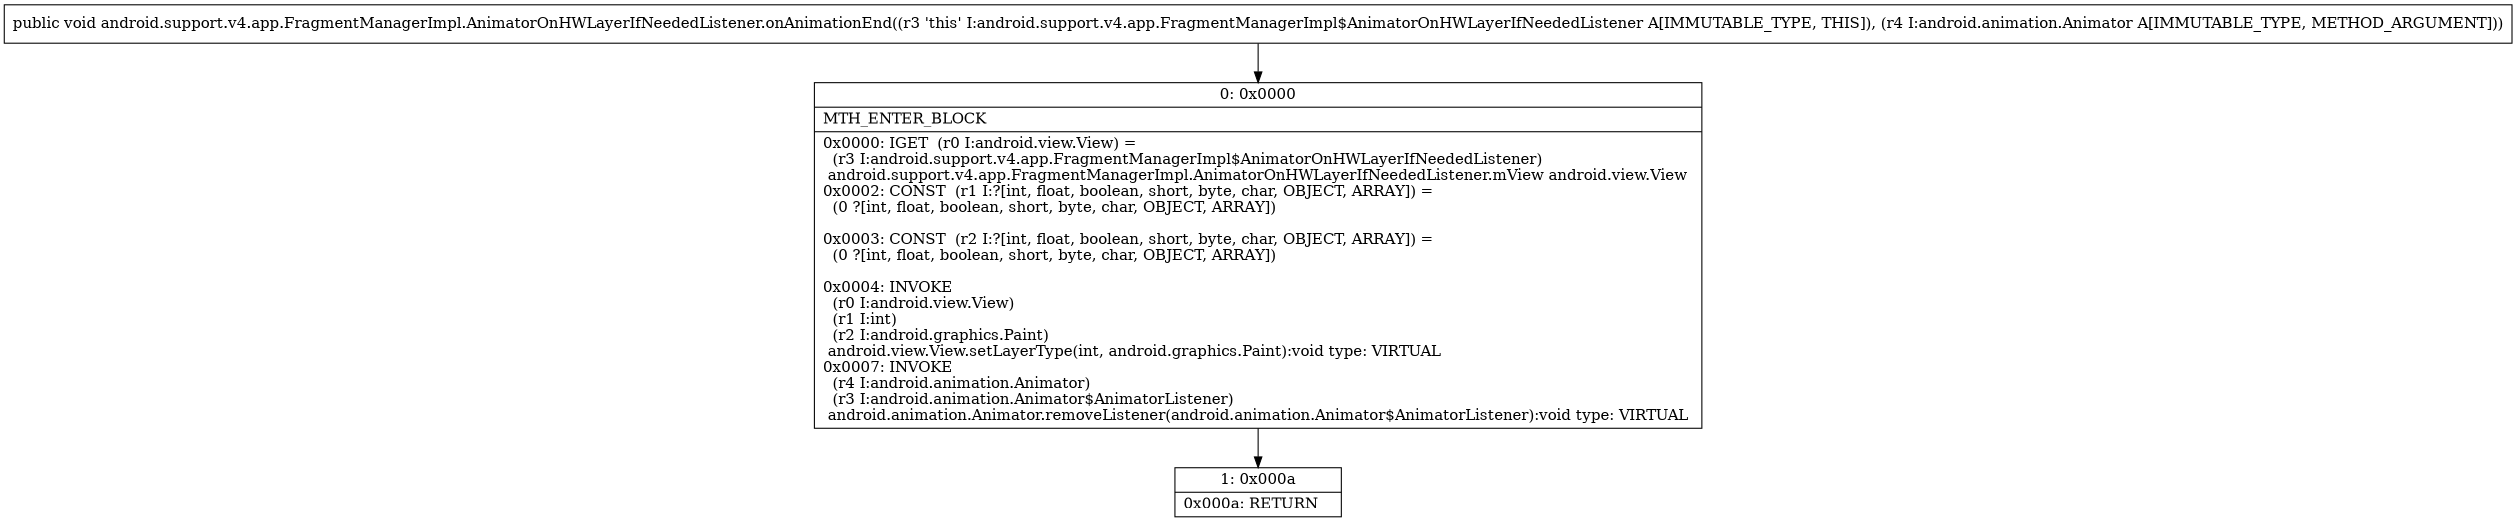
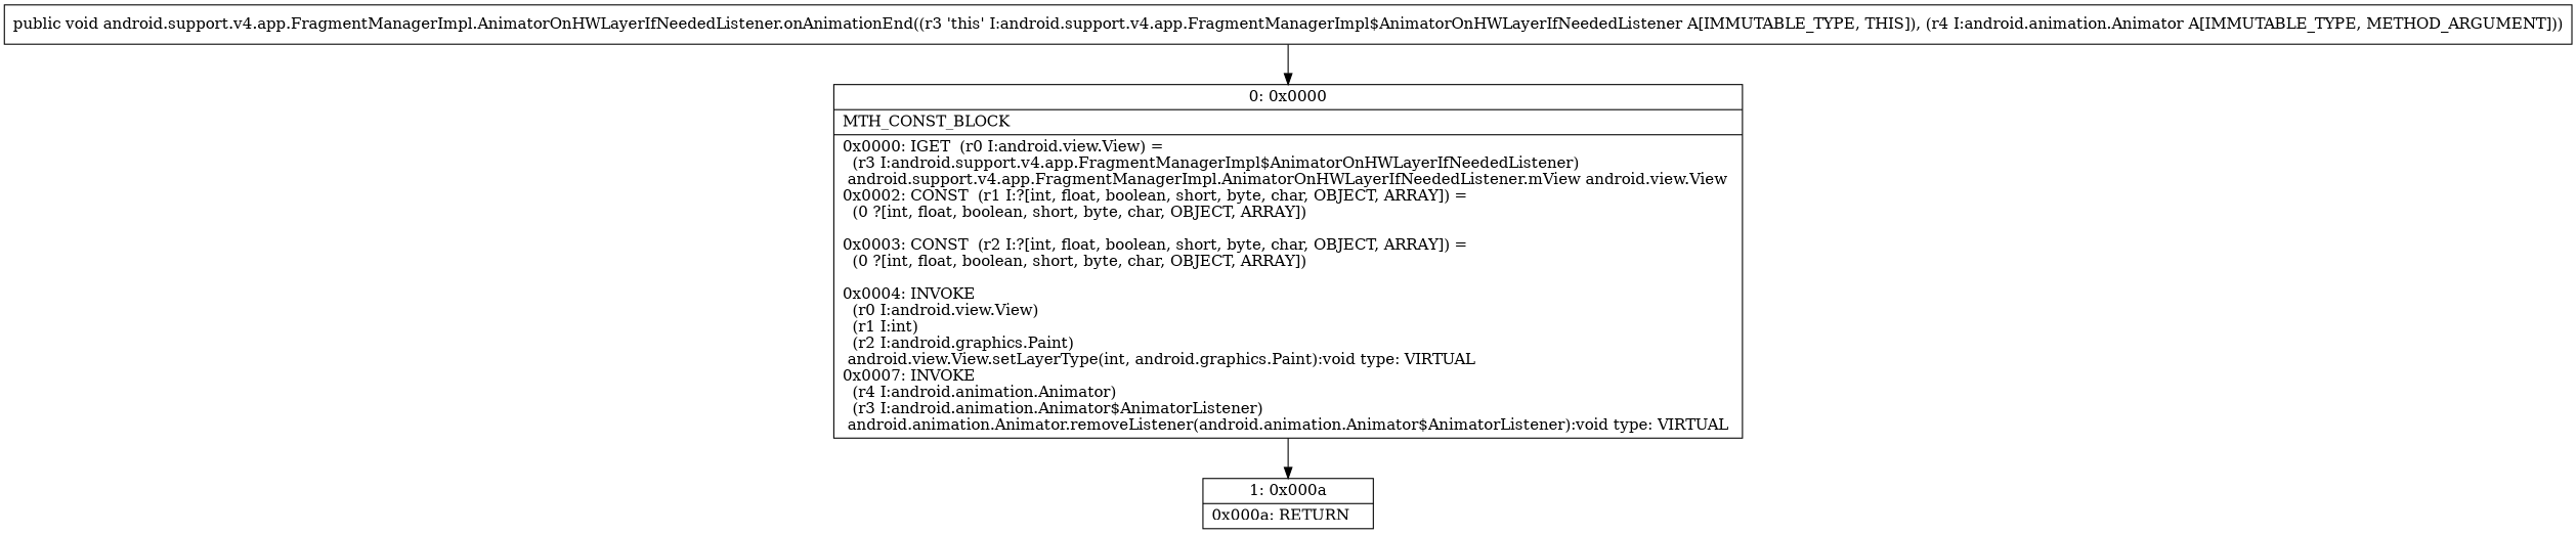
  digraph {
    node [shape=record]
-   n1 [label="{0\:\ 0x0000|MTH_ENTER_BLOCK\l|0x0000: IGET  (r0 I:android.view.View) = \l  (r3 I:android.support.v4.app.FragmentManagerImpl$AnimatorOnHWLayerIfNeededListener)\l android.support.v4.app.FragmentManagerImpl.AnimatorOnHWLayerIfNeededListener.mView android.view.View \l0x0002: CONST  (r1 I:?[int, float, boolean, short, byte, char, OBJECT, ARRAY]) = \l  (0 ?[int, float, boolean, short, byte, char, OBJECT, ARRAY])\l \l0x0003: CONST  (r2 I:?[int, float, boolean, short, byte, char, OBJECT, ARRAY]) = \l  (0 ?[int, float, boolean, short, byte, char, OBJECT, ARRAY])\l \l0x0004: INVOKE  \l  (r0 I:android.view.View)\l  (r1 I:int)\l  (r2 I:android.graphics.Paint)\l android.view.View.setLayerType(int, android.graphics.Paint):void type: VIRTUAL \l0x0007: INVOKE  \l  (r4 I:android.animation.Animator)\l  (r3 I:android.animation.Animator$AnimatorListener)\l android.animation.Animator.removeListener(android.animation.Animator$AnimatorListener):void type: VIRTUAL \l}"]
+   n1 [label="{0\:\ 0x0000|MTH_CONST_BLOCK\l|0x0000: IGET  (r0 I:android.view.View) = \l  (r3 I:android.support.v4.app.FragmentManagerImpl$AnimatorOnHWLayerIfNeededListener)\l android.support.v4.app.FragmentManagerImpl.AnimatorOnHWLayerIfNeededListener.mView android.view.View \l0x0002: CONST  (r1 I:?[int, float, boolean, short, byte, char, OBJECT, ARRAY]) = \l  (0 ?[int, float, boolean, short, byte, char, OBJECT, ARRAY])\l \l0x0003: CONST  (r2 I:?[int, float, boolean, short, byte, char, OBJECT, ARRAY]) = \l  (0 ?[int, float, boolean, short, byte, char, OBJECT, ARRAY])\l \l0x0004: INVOKE  \l  (r0 I:android.view.View)\l  (r1 I:int)\l  (r2 I:android.graphics.Paint)\l android.view.View.setLayerType(int, android.graphics.Paint):void type: VIRTUAL \l0x0007: INVOKE  \l  (r4 I:android.animation.Animator)\l  (r3 I:android.animation.Animator$AnimatorListener)\l android.animation.Animator.removeListener(android.animation.Animator$AnimatorListener):void type: VIRTUAL \l}"]
    n2 [label="{1\:\ 0x000a|0x000a: RETURN   \l}"]
    n3 [label="{public void android.support.v4.app.FragmentManagerImpl.AnimatorOnHWLayerIfNeededListener.onAnimationEnd((r3 'this' I:android.support.v4.app.FragmentManagerImpl$AnimatorOnHWLayerIfNeededListener A[IMMUTABLE_TYPE, THIS]), (r4 I:android.animation.Animator A[IMMUTABLE_TYPE, METHOD_ARGUMENT])) }"]
    n1 -> n2
    n3 -> n1
  }
